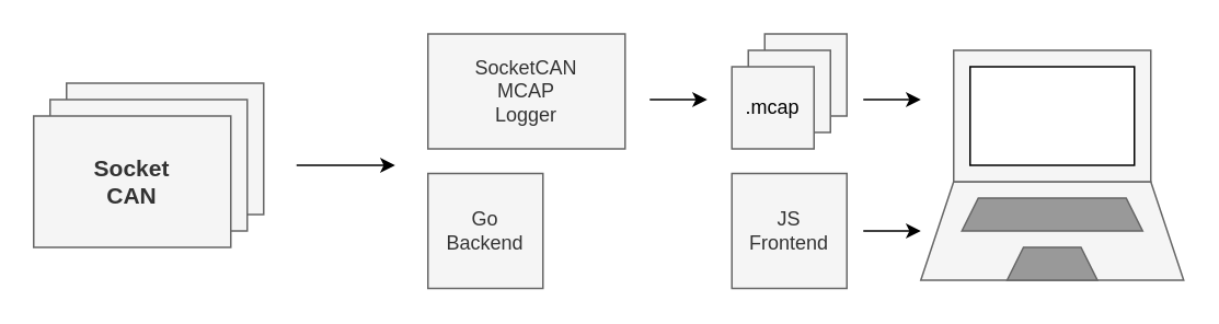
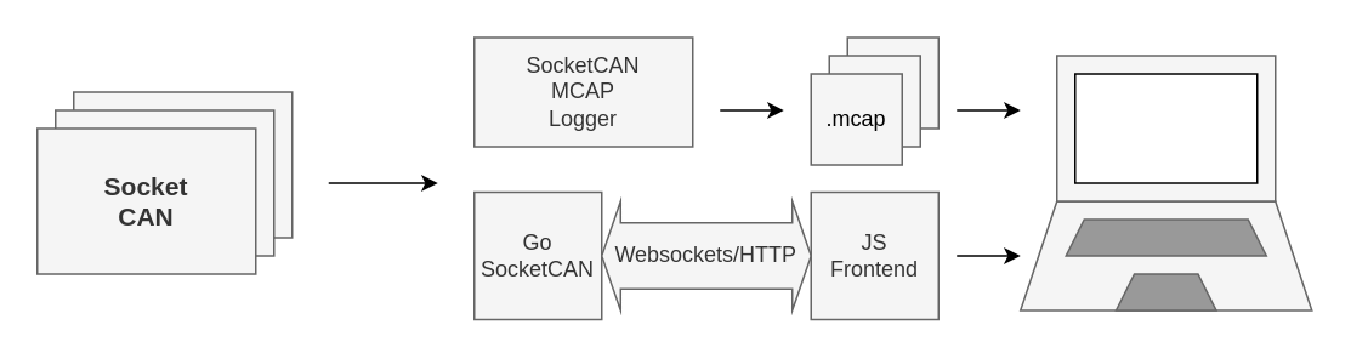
  <mxCell id="0" />
  <mxCell id="1" parent="0" />
  <mxCell id="2" value="" style="rounded=0;whiteSpace=wrap;html=1;fillColor=#f5f5f5;fontColor=#333333;strokeColor=#666666;" parent="1" vertex="1"><mxGeometry x="465" y="20" width="50" height="50" as="geometry" /></mxCell>
  <mxCell id="3" value="" style="rounded=0;whiteSpace=wrap;html=1;fillColor=#f5f5f5;fontColor=#333333;strokeColor=#666666;" parent="1" vertex="1"><mxGeometry x="455" y="30" width="50" height="50" as="geometry" /></mxCell>
  <mxCell id="4" value="" style="rounded=0;whiteSpace=wrap;html=1;fillColor=#f5f5f5;fontColor=#333333;strokeColor=#666666;" parent="1" vertex="1"><mxGeometry x="40" y="50" width="120" height="80" as="geometry" /></mxCell>
  <mxCell id="5" value="" style="rounded=0;whiteSpace=wrap;html=1;fillColor=#f5f5f5;fontColor=#333333;strokeColor=#666666;" parent="1" vertex="1"><mxGeometry x="30" y="60" width="120" height="80" as="geometry" /></mxCell>
  <mxCell id="6" value="&lt;font style=&quot;font-size: 14px;&quot;&gt;&lt;b&gt;Socket&lt;br&gt;CAN&lt;/b&gt;&lt;/font&gt;" style="rounded=0;whiteSpace=wrap;html=1;fillColor=#f5f5f5;fontColor=#333333;strokeColor=#666666;" parent="1" vertex="1"><mxGeometry x="20" y="70" width="120" height="80" as="geometry" /></mxCell>
- <mxCell id="7" value="SocketCAN&lt;br&gt;MCAP&lt;br&gt;Logger" style="rounded=0;whiteSpace=wrap;html=1;fillColor=#f5f5f5;fontColor=#333333;strokeColor=#666666;" parent="1" vertex="1"><mxGeometry x="260" y="20" width="120" height="70" as="geometry" /></mxCell>
- <mxCell id="8" value="Go&lt;br&gt;Backend" style="rounded=0;whiteSpace=wrap;html=1;fillColor=#f5f5f5;fontColor=#333333;strokeColor=#666666;" parent="1" vertex="1"><mxGeometry x="260" y="105" width="70" height="70" as="geometry" /></mxCell>
+ <mxCell id="7" value="SocketCAN&lt;br&gt;MCAP&lt;br&gt;Logger" style="rounded=0;whiteSpace=wrap;html=1;fillColor=#f5f5f5;fontColor=#333333;strokeColor=#666666;" parent="1" vertex="1"><mxGeometry x="260" y="20" width="120" height="60" as="geometry" /></mxCell>
+ <mxCell id="8" value="Go&lt;br&gt;SocketCAN" style="rounded=0;whiteSpace=wrap;html=1;fillColor=#f5f5f5;fontColor=#333333;strokeColor=#666666;" parent="1" vertex="1"><mxGeometry x="260" y="105" width="70" height="70" as="geometry" /></mxCell>
  <mxCell id="9" value="" style="rounded=0;whiteSpace=wrap;html=1;fillColor=#f5f5f5;fontColor=#333333;strokeColor=#666666;" parent="1" vertex="1"><mxGeometry x="445" y="40" width="50" height="50" as="geometry" /></mxCell>
  <mxCell id="10" value=".mcap" style="text;strokeColor=none;align=center;fillColor=none;html=1;verticalAlign=middle;whiteSpace=wrap;rounded=0;" parent="1" vertex="1"><mxGeometry x="440" y="50" width="60" height="30" as="geometry" /></mxCell>
  <mxCell id="11" value="" style="shape=trapezoid;perimeter=trapezoidPerimeter;whiteSpace=wrap;html=1;fixedSize=1;fillColor=#f5f5f5;fontColor=#333333;strokeColor=#666666;" parent="1" vertex="1"><mxGeometry x="560" y="110" width="160" height="60" as="geometry" /></mxCell>
  <mxCell id="12" value="" style="rounded=0;whiteSpace=wrap;html=1;fillColor=#f5f5f5;fontColor=#333333;strokeColor=#666666;" parent="1" vertex="1"><mxGeometry x="580" y="30" width="120" height="80" as="geometry" /></mxCell>
  <mxCell id="13" value="" style="rounded=0;whiteSpace=wrap;html=1;" parent="1" vertex="1"><mxGeometry x="590" y="40" width="100" height="60" as="geometry" /></mxCell>
  <mxCell id="14" value="" style="shape=trapezoid;perimeter=trapezoidPerimeter;whiteSpace=wrap;html=1;fixedSize=1;fillColor=#999999;fontColor=#333333;strokeColor=#666666;size=10;" parent="1" vertex="1"><mxGeometry x="585" y="120" width="110" height="20" as="geometry" /></mxCell>
  <mxCell id="15" value="" style="shape=trapezoid;perimeter=trapezoidPerimeter;whiteSpace=wrap;html=1;fixedSize=1;fillColor=#999999;fontColor=#333333;strokeColor=#666666;size=10;" parent="1" vertex="1"><mxGeometry x="612.5" y="150" width="55" height="20" as="geometry" /></mxCell>
+ <mxCell id="16" value="Websockets/HTTP" style="shape=doubleArrow;whiteSpace=wrap;html=1;arrowWidth=0.604;arrowSize=0.09;fillColor=#f5f5f5;fontColor=#333333;strokeColor=#666666;" parent="1" vertex="1"><mxGeometry x="330" y="110" width="115" height="60" as="geometry" /></mxCell>
  <mxCell id="17" value="" style="endArrow=classic;html=1;rounded=0;" parent="1" edge="1"><mxGeometry width="50" height="50" relative="1" as="geometry"><mxPoint x="395" y="60" as="sourcePoint" /><mxPoint x="430" y="60" as="targetPoint" /></mxGeometry></mxCell>
  <mxCell id="18" value="" style="endArrow=classic;html=1;rounded=0;" parent="1" edge="1"><mxGeometry width="50" height="50" relative="1" as="geometry"><mxPoint x="525" y="60" as="sourcePoint" /><mxPoint x="560" y="60" as="targetPoint" /></mxGeometry></mxCell>
  <mxCell id="19" value="" style="endArrow=classic;html=1;rounded=0;" parent="1" edge="1"><mxGeometry width="50" height="50" relative="1" as="geometry"><mxPoint x="180" y="100" as="sourcePoint" /><mxPoint x="240" y="100" as="targetPoint" /></mxGeometry></mxCell>
  <mxCell id="20" value="JS&lt;br&gt;Front&lt;span style=&quot;background-color: transparent; color: light-dark(rgb(51, 51, 51), rgb(193, 193, 193));&quot;&gt;end&lt;/span&gt;" style="rounded=0;whiteSpace=wrap;html=1;fillColor=#f5f5f5;fontColor=#333333;strokeColor=#666666;" vertex="1" parent="1"><mxGeometry x="445" y="105" width="70" height="70" as="geometry" /></mxCell>
  <mxCell id="21" value="" style="endArrow=classic;html=1;rounded=0;" edge="1" parent="1"><mxGeometry width="50" height="50" relative="1" as="geometry"><mxPoint x="525" y="140" as="sourcePoint" /><mxPoint x="560" y="140" as="targetPoint" /><Array as="points"><mxPoint x="540" y="140" /></Array></mxGeometry></mxCell>
